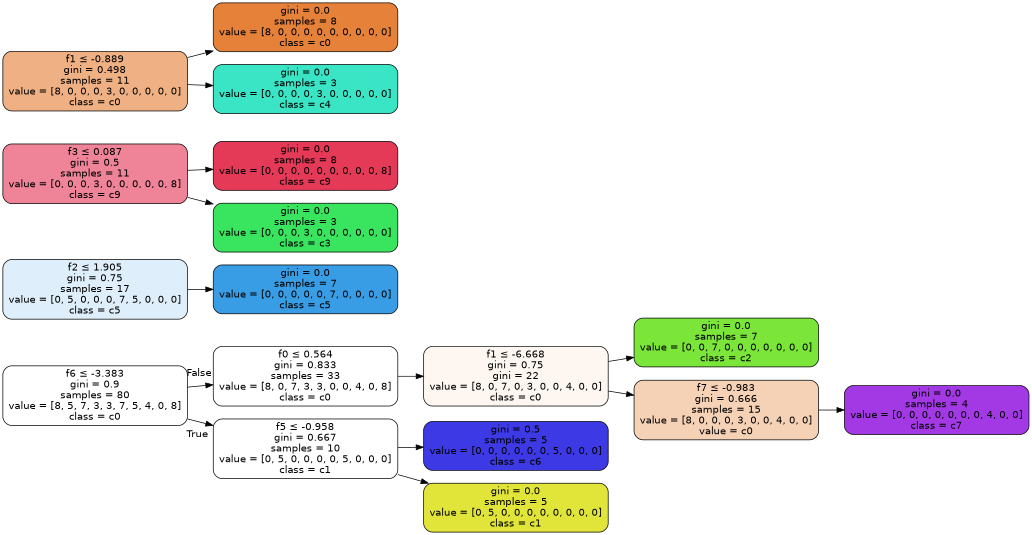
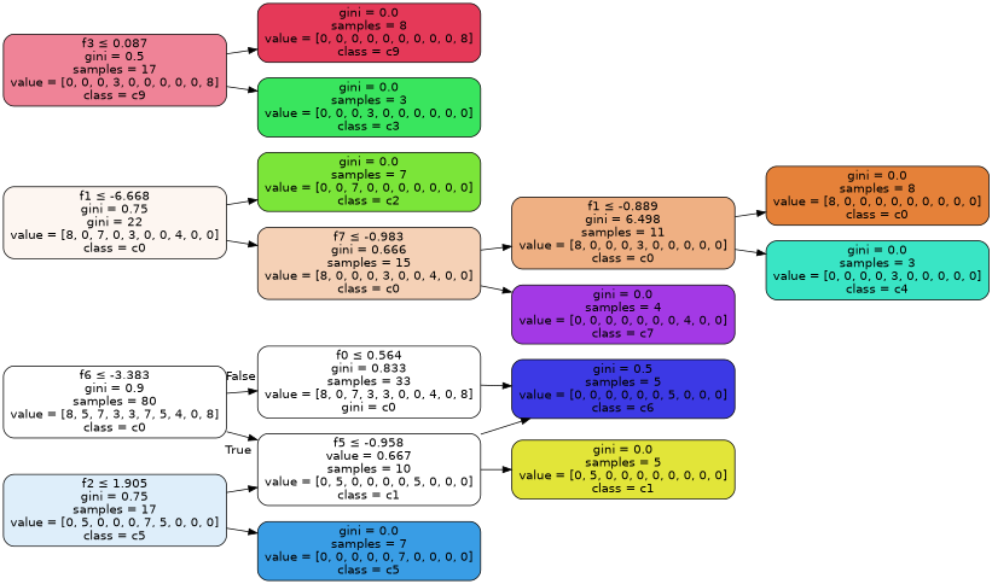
  digraph {
    rankdir=LR
    node [color=black fillcolor="#e5813900" fontname=helvetica shape=box style="filled, rounded"]
    edge [fontname=helvetica]
    n1 [label=<f6 &le; -3.383<br/>gini = 0.9<br/>samples = 80<br/>value = [8, 5, 7, 3, 3, 7, 5, 4, 0, 8]<br/>class = c0>]
-   n2 [label=<f0 &le; 0.564<br/>gini = 0.833<br/>samples = 33<br/>value = [8, 0, 7, 3, 3, 0, 0, 4, 0, 8]<br/>class = c0>]
-   n3 [fillcolor="#e2e53900" label=<f5 &le; -0.958<br/>gini = 0.667<br/>samples = 10<br/>value = [0, 5, 0, 0, 0, 0, 5, 0, 0, 0]<br/>class = c1>]
+   n2 [label=<f0 &le; 0.564<br/>gini = 0.833<br/>samples = 33<br/>value = [8, 0, 7, 3, 3, 0, 0, 4, 0, 8]<br/>gini = c0>]
+   n3 [fillcolor="#e2e53900" label=<f5 &le; -0.958<br/>value = 0.667<br/>samples = 10<br/>value = [0, 5, 0, 0, 0, 0, 5, 0, 0, 0]<br/>class = c1>]
    n4 [fillcolor="#399de52a" label=<f2 &le; 1.905<br/>gini = 0.75<br/>samples = 17<br/>value = [0, 5, 0, 0, 0, 7, 5, 0, 0, 0]<br/>class = c5>]
    n5 [fillcolor="#399de5ff" label=<gini = 0.0<br/>samples = 7<br/>value = [0, 0, 0, 0, 0, 7, 0, 0, 0, 0]<br/>class = c5>]
    n6 [fillcolor="#e5813911" label=<f1 &le; -6.668<br/>gini = 0.75<br/>gini = 22<br/>value = [8, 0, 7, 0, 3, 0, 0, 4, 0, 0]<br/>class = c0>]
    n7 [fillcolor="#3c39e5ff" label=<gini = 0.5<br/>samples = 5<br/>value = [0, 0, 0, 0, 0, 0, 5, 0, 0, 0]<br/>class = c6>]
    n8 [fillcolor="#e2e539ff" label=<gini = 0.0<br/>samples = 5<br/>value = [0, 5, 0, 0, 0, 0, 0, 0, 0, 0]<br/>class = c1>]
    n9 [fillcolor="#7be539ff" label=<gini = 0.0<br/>samples = 7<br/>value = [0, 0, 7, 0, 0, 0, 0, 0, 0, 0]<br/>class = c2>]
-   n10 [fillcolor="#e581395d" label=<f7 &le; -0.983<br/>gini = 0.666<br/>samples = 15<br/>value = [8, 0, 0, 0, 3, 0, 0, 4, 0, 0]<br/>value = c0>]
-   n11 [fillcolor="#e539589f" label=<f3 &le; 0.087<br/>gini = 0.5<br/>samples = 11<br/>value = [0, 0, 0, 3, 0, 0, 0, 0, 0, 8]<br/>class = c9>]
+   n10 [fillcolor="#e581395d" label=<f7 &le; -0.983<br/>gini = 0.666<br/>samples = 15<br/>value = [8, 0, 0, 0, 3, 0, 0, 4, 0, 0]<br/>class = c0>]
+   n11 [fillcolor="#e539589f" label=<f3 &le; 0.087<br/>gini = 0.5<br/>samples = 17<br/>value = [0, 0, 0, 3, 0, 0, 0, 0, 0, 8]<br/>class = c9>]
    n12 [fillcolor="#e53958ff" label=<gini = 0.0<br/>samples = 8<br/>value = [0, 0, 0, 0, 0, 0, 0, 0, 0, 8]<br/>class = c9>]
    n13 [fillcolor="#39e55eff" label=<gini = 0.0<br/>samples = 3<br/>value = [0, 0, 0, 3, 0, 0, 0, 0, 0, 0]<br/>class = c3>]
-   n14 [fillcolor="#e581399f" label=<f1 &le; -0.889<br/>gini = 0.498<br/>samples = 11<br/>value = [8, 0, 0, 0, 3, 0, 0, 0, 0, 0]<br/>class = c0>]
+   n14 [fillcolor="#e581399f" label=<f1 &le; -0.889<br/>gini = 6.498<br/>samples = 11<br/>value = [8, 0, 0, 0, 3, 0, 0, 0, 0, 0]<br/>class = c0>]
    n15 [fillcolor="#a339e5ff" label=<gini = 0.0<br/>samples = 4<br/>value = [0, 0, 0, 0, 0, 0, 0, 4, 0, 0]<br/>class = c7>]
    n16 [fillcolor="#e58139ff" label=<gini = 0.0<br/>samples = 8<br/>value = [8, 0, 0, 0, 0, 0, 0, 0, 0, 0]<br/>class = c0>]
    n17 [fillcolor="#39e5c5ff" label=<gini = 0.0<br/>samples = 3<br/>value = [0, 0, 0, 0, 3, 0, 0, 0, 0, 0]<br/>class = c4>]
    n1 -> n2 [headlabel=False labelangle=-45 labeldistance=2.5]
    n1 -> n3 [headlabel=True labelangle=45 labeldistance=2.5]
-   n2 -> n6
+   n2 -> n7
    n3 -> n7
    n3 -> n8
+   n4 -> n3
    n4 -> n5
    n6 -> n9
    n6 -> n10
+   n10 -> n14
    n10 -> n15
    n11 -> n12
    n11 -> n13
    n14 -> n16
    n14 -> n17
  }
